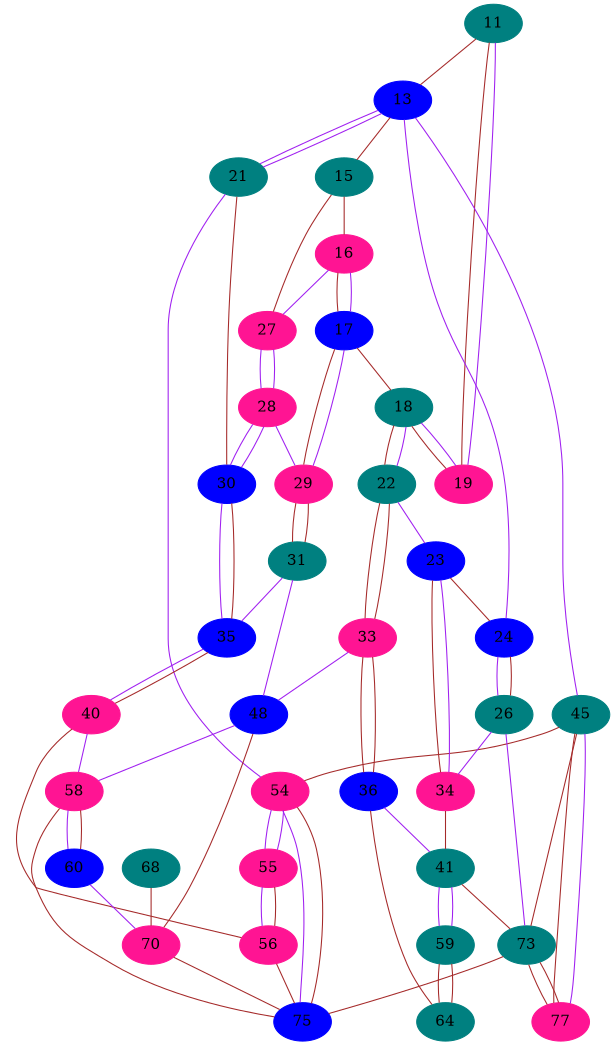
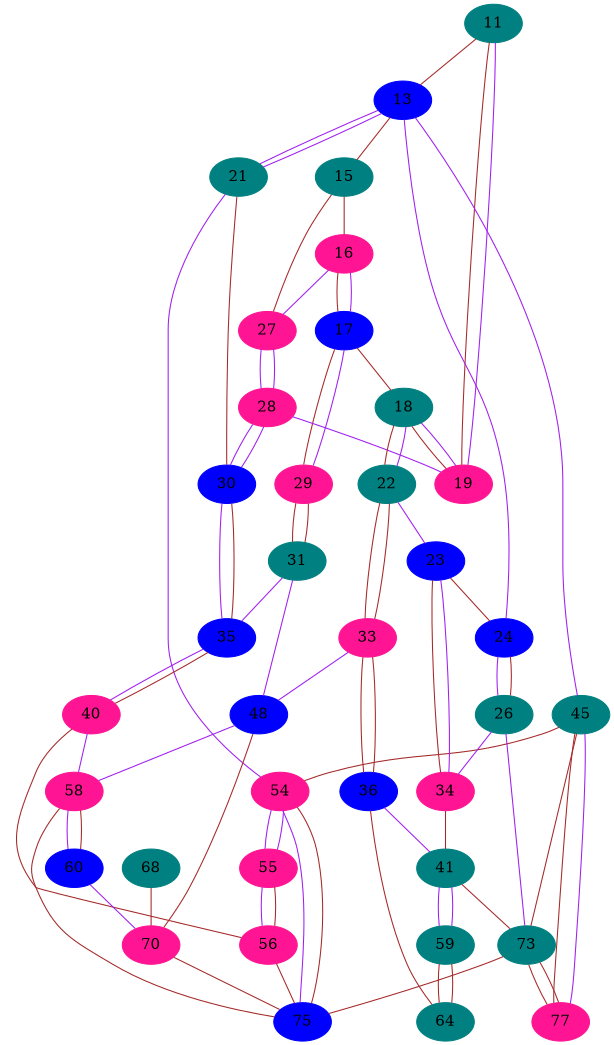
  graph {
    node [color=deeppink style=filled]
    edge [color=brown]
    11 [color=teal super="+9"]
    13 [color=blue super="+7+5+12+10"]
    19
    15 [color=teal super="+14"]
    21 [color=teal]
    24 [color=blue]
    45 [color=teal super="+2"]
    16
    27
    30 [color=blue]
    54 [super="+20"]
    26 [color=teal]
    73 [color=teal super="+72+66+67"]
    77 [super="+76"]
    17 [color=blue]
    28
    18 [color=teal]
    29
    22 [color=teal]
    31 [color=teal]
    23 [color=blue]
    33
    35 [color=blue]
    55 [super="+38"]
    75 [color=blue super="+57+74"]
    34
    48 [color=blue super="+32"]
    36 [color=blue]
    41 [color=teal super="+37"]
    40
    58 [super="+46+47"]
    70 [super="+62+63"]
    64 [color=teal super="+52+53"]
    59 [color=teal]
    56 [super="+39"]
    60 [color=blue]
    68 [color=teal]
    11 -- 13 [weight=2]
    11 -- 19 [weight=2]
    11 -- 19 [color=purple]
    13 -- 15 [weight=2]
    13 -- 21 [color=purple]
    13 -- 21 [color=purple]
    13 -- 24 [color=purple]
    13 -- 45 [color=purple weight=2]
    15 -- 16
    15 -- 27
    21 -- 30
    21 -- 54 [color=purple]
    24 -- 26 [color=purple]
    24 -- 26
    45 -- 54 [weight=2]
    45 -- 73
    45 -- 77 [weight=2]
    45 -- 77 [color=purple]
    16 -- 27 [color=purple]
    16 -- 17
    16 -- 17 [color=purple]
    27 -- 28 [color=purple]
    27 -- 28 [color=purple]
    30 -- 35 [color=purple]
    30 -- 35
    54 -- 55 [color=purple weight=2]
    54 -- 55 [color=purple]
    54 -- 75 [color=purple]
    54 -- 75
    26 -- 73 [color=purple]
    26 -- 34 [color=purple]
    73 -- 77 [weight=2]
    73 -- 77
    73 -- 75
    17 -- 18
    17 -- 29
    17 -- 29 [color=purple]
    28 -- 30 [color=purple]
    28 -- 30 [color=purple]
-   28 -- 29 [color=purple]
+   28 -- 19 [color=purple]
    18 -- 19
    18 -- 19 [color=purple]
    18 -- 22
    18 -- 22 [color=purple]
    29 -- 31
    29 -- 31
    22 -- 23 [color=purple]
    22 -- 33
    22 -- 33
    31 -- 35 [color=purple]
    31 -- 48 [color=purple]
    23 -- 24
    23 -- 34
    23 -- 34 [color=purple]
    33 -- 48 [color=purple]
    33 -- 36
    33 -- 36
    35 -- 40 [color=purple]
    35 -- 40
    55 -- 56 [color=purple weight=2]
    55 -- 56
    34 -- 41
    48 -- 58 [color=purple]
    48 -- 70
    36 -- 41 [color=purple]
    36 -- 64
    41 -- 73
    41 -- 59 [color=purple]
    41 -- 59 [color=purple]
    40 -- 58 [color=purple]
    40 -- 56
    58 -- 75
    58 -- 60 [color=purple weight=2]
    58 -- 60
    70 -- 75
    59 -- 64 [weight=2]
    59 -- 64
    56 -- 75
    60 -- 70 [color=purple]
    68 -- 70 [weight=3]
  }
